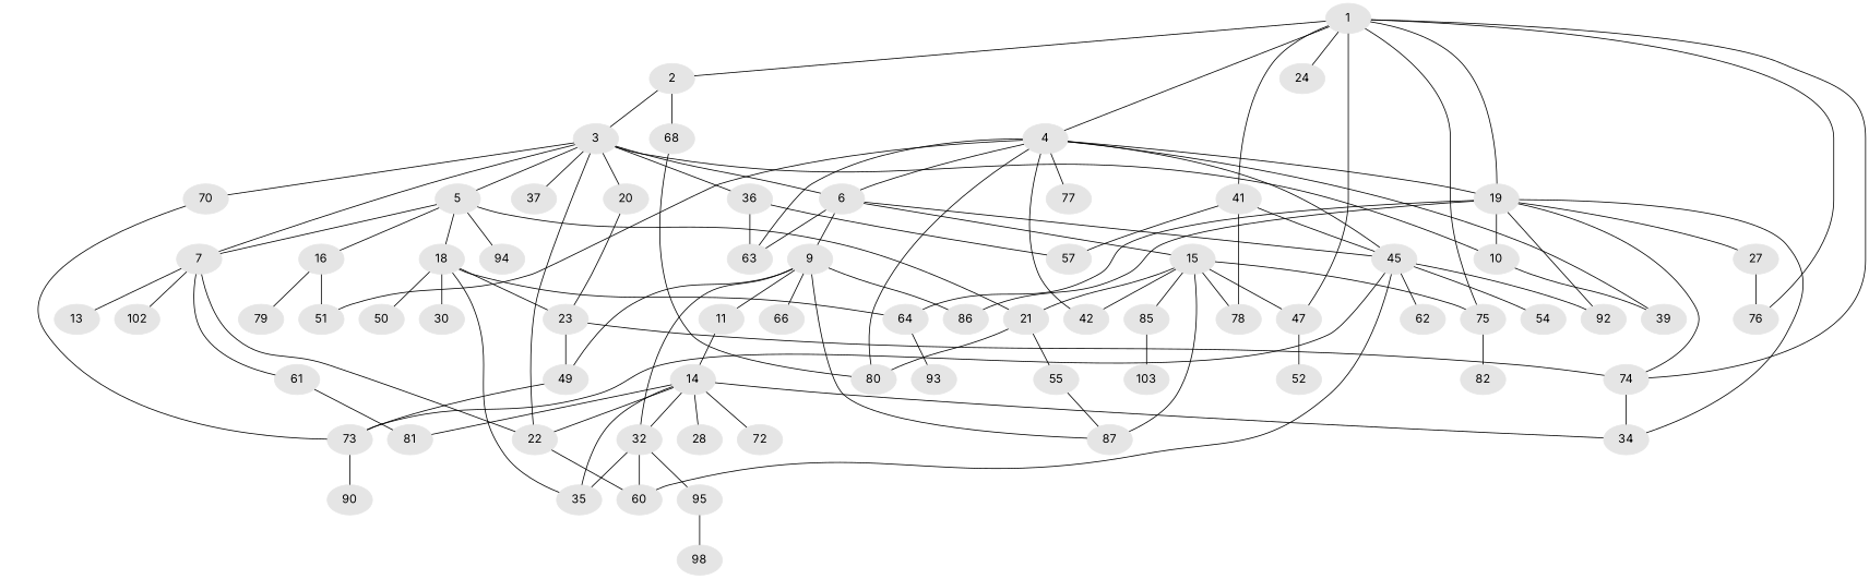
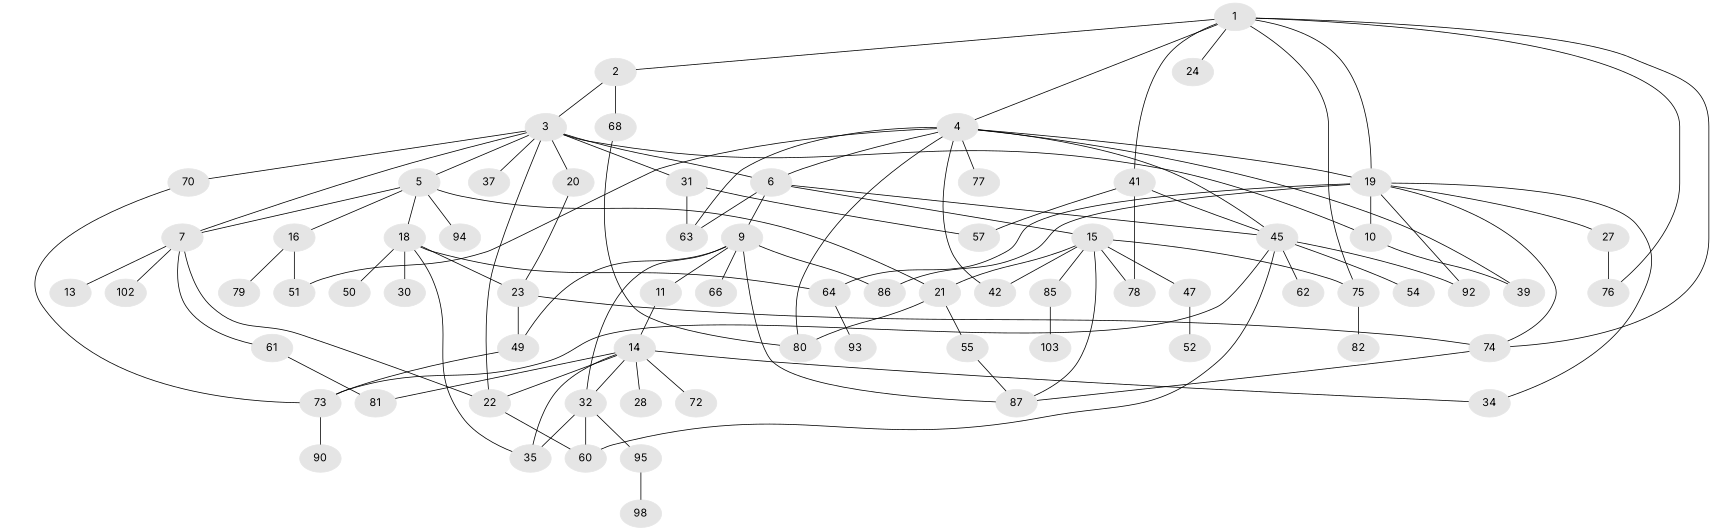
  graph {
    fontname=Inter
    node [color=gray90 fontname=Inter style=filled]
    edge [fontname=Inter]
    1 [super="+26"]
    2
    4 [super="+8"]
    19 [super="+46"]
    24
    41
    47 [super="+96"]
    74 [super="+101"]
    75
    76
    3 [super="+12"]
    68
    80
    6 [super="+83"]
    39 [super="+48"]
    42
    45 [super="+53"]
    51 [super="+97"]
    63 [super="+65"]
    77
    10
    86 [super="+104"]
    34 [super="+59"]
    64
    27
    92
    78
    57 [super="+69"]
    52
    87
    82
    5 [super="+56"]
    7 [super="+36"]
    20 [super="+43"]
    22 [super="+89"]
-   31 [super="+33" label=36]
+   31 [super="+33"]
    37
    70
    16 [super="+44"]
    18 [super="+29"]
    21 [super="+40"]
    94
    9 [super="+25"]
    15 [super="+38"]
    13
    61 [super="+84"]
    102
    23 [super="+58"]
    60 [super="+99"]
    73
    54 [super="+107"]
    62
    79
    35 [super="+100"]
    30
    50
    55
    11
    32 [super="+71"]
    49 [super="+88"]
    66
    85
    81
    14 [super="+17"]
    95
    28
    72
    103
    93
    98
    90 [super="+91"]
    1 -- 2
    1 -- 4
    1 -- 19
    1 -- 24
    1 -- 41
-   1 -- 47
    1 -- 74
    1 -- 75
    1 -- 76
    2 -- 3
    2 -- 68
    4 -- 19
    4 -- 80
    4 -- 6
    4 -- 39
    4 -- 42
    4 -- 45
    4 -- 51
    4 -- 63
    4 -- 77
    19 -- 74
    19 -- 10
    19 -- 86
    19 -- 34
    19 -- 64
    19 -- 27
    19 -- 92
    41 -- 45
    41 -- 78
    41 -- 57
    47 -- 52
-   74 -- 34
+   74 -- 87
    75 -- 82
    3 -- 6
    3 -- 10
    3 -- 5
    3 -- 7
    3 -- 20
    3 -- 22
    3 -- 31
    3 -- 37
    3 -- 70
    68 -- 80
    6 -- 45
    6 -- 63
    6 -- 9
    6 -- 15
    45 -- 92
    45 -- 60
    45 -- 73
    45 -- 54 [weight=2]
    45 -- 62
    10 -- 39
    64 -- 93
    27 -- 76
    5 -- 7
    5 -- 16
    5 -- 18
    5 -- 21
    5 -- 94
    7 -- 22
    7 -- 13
    7 -- 61
    7 -- 102
    20 -- 23
    22 -- 60
    31 -- 63
    31 -- 57
    70 -- 73
    16 -- 51
    16 -- 79
    18 -- 64
    18 -- 23
    18 -- 35
    18 -- 30
    18 -- 50
    21 -- 80
    21 -- 55
    9 -- 86
    9 -- 87
    9 -- 11
    9 -- 32
    9 -- 49
    9 -- 66
    15 -- 47
    15 -- 75
    15 -- 42
    15 -- 78
    15 -- 87
    15 -- 21
    15 -- 85
    61 -- 81
    23 -- 74
    23 -- 49
    73 -- 90
    55 -- 87
    11 -- 14
    32 -- 60
    32 -- 35
    32 -- 95
    49 -- 73
    85 -- 103
    14 -- 34
    14 -- 22
    14 -- 35
    14 -- 32
    14 -- 81
    14 -- 28
    14 -- 72
    95 -- 98
  }
